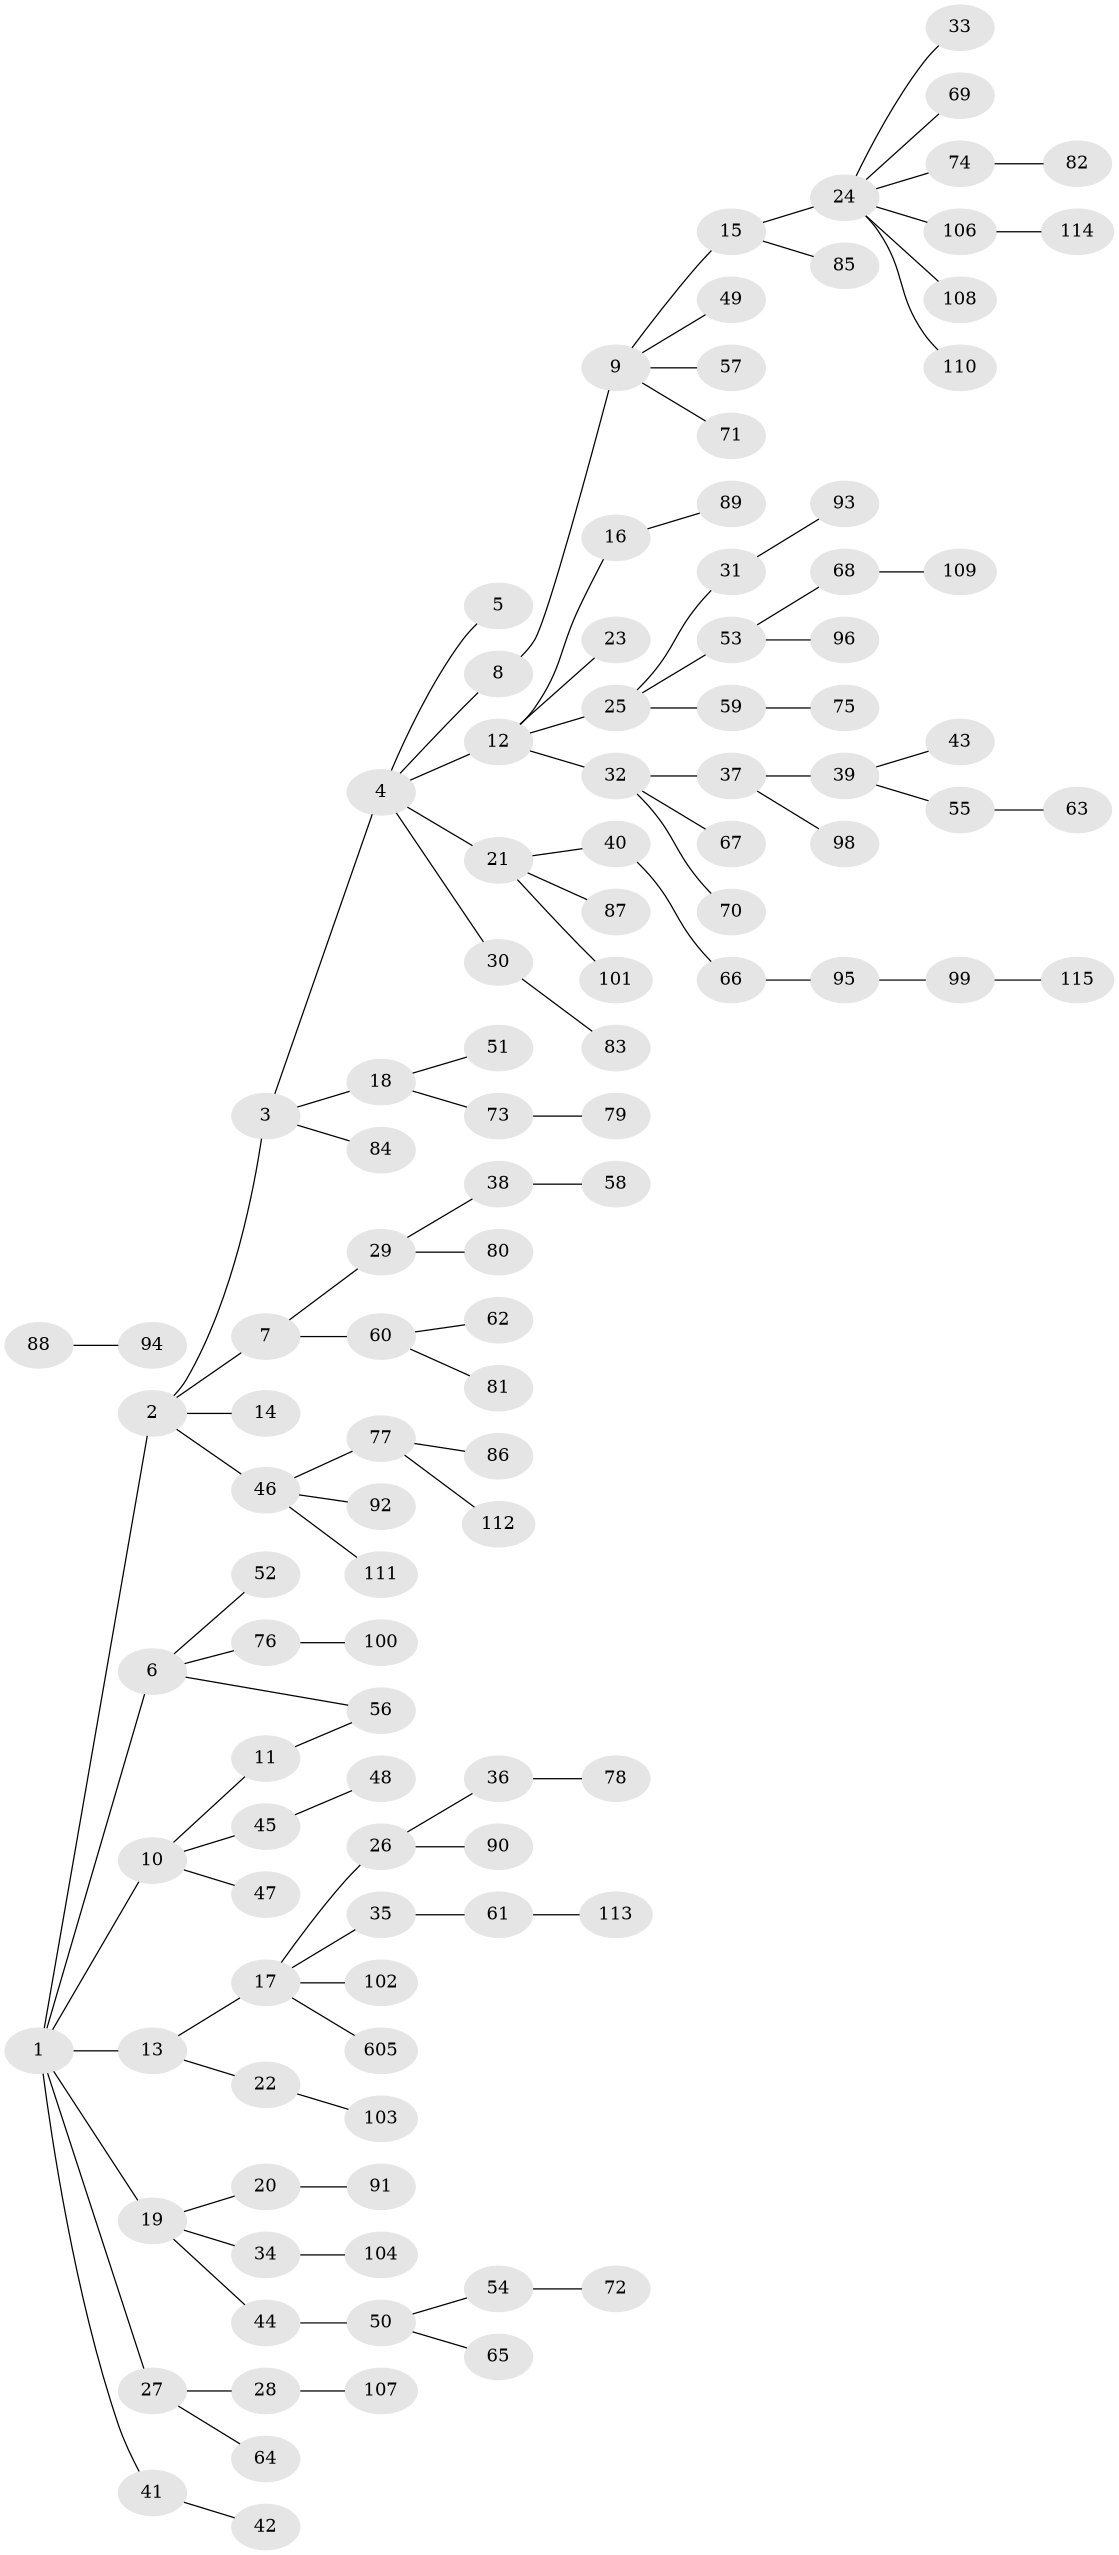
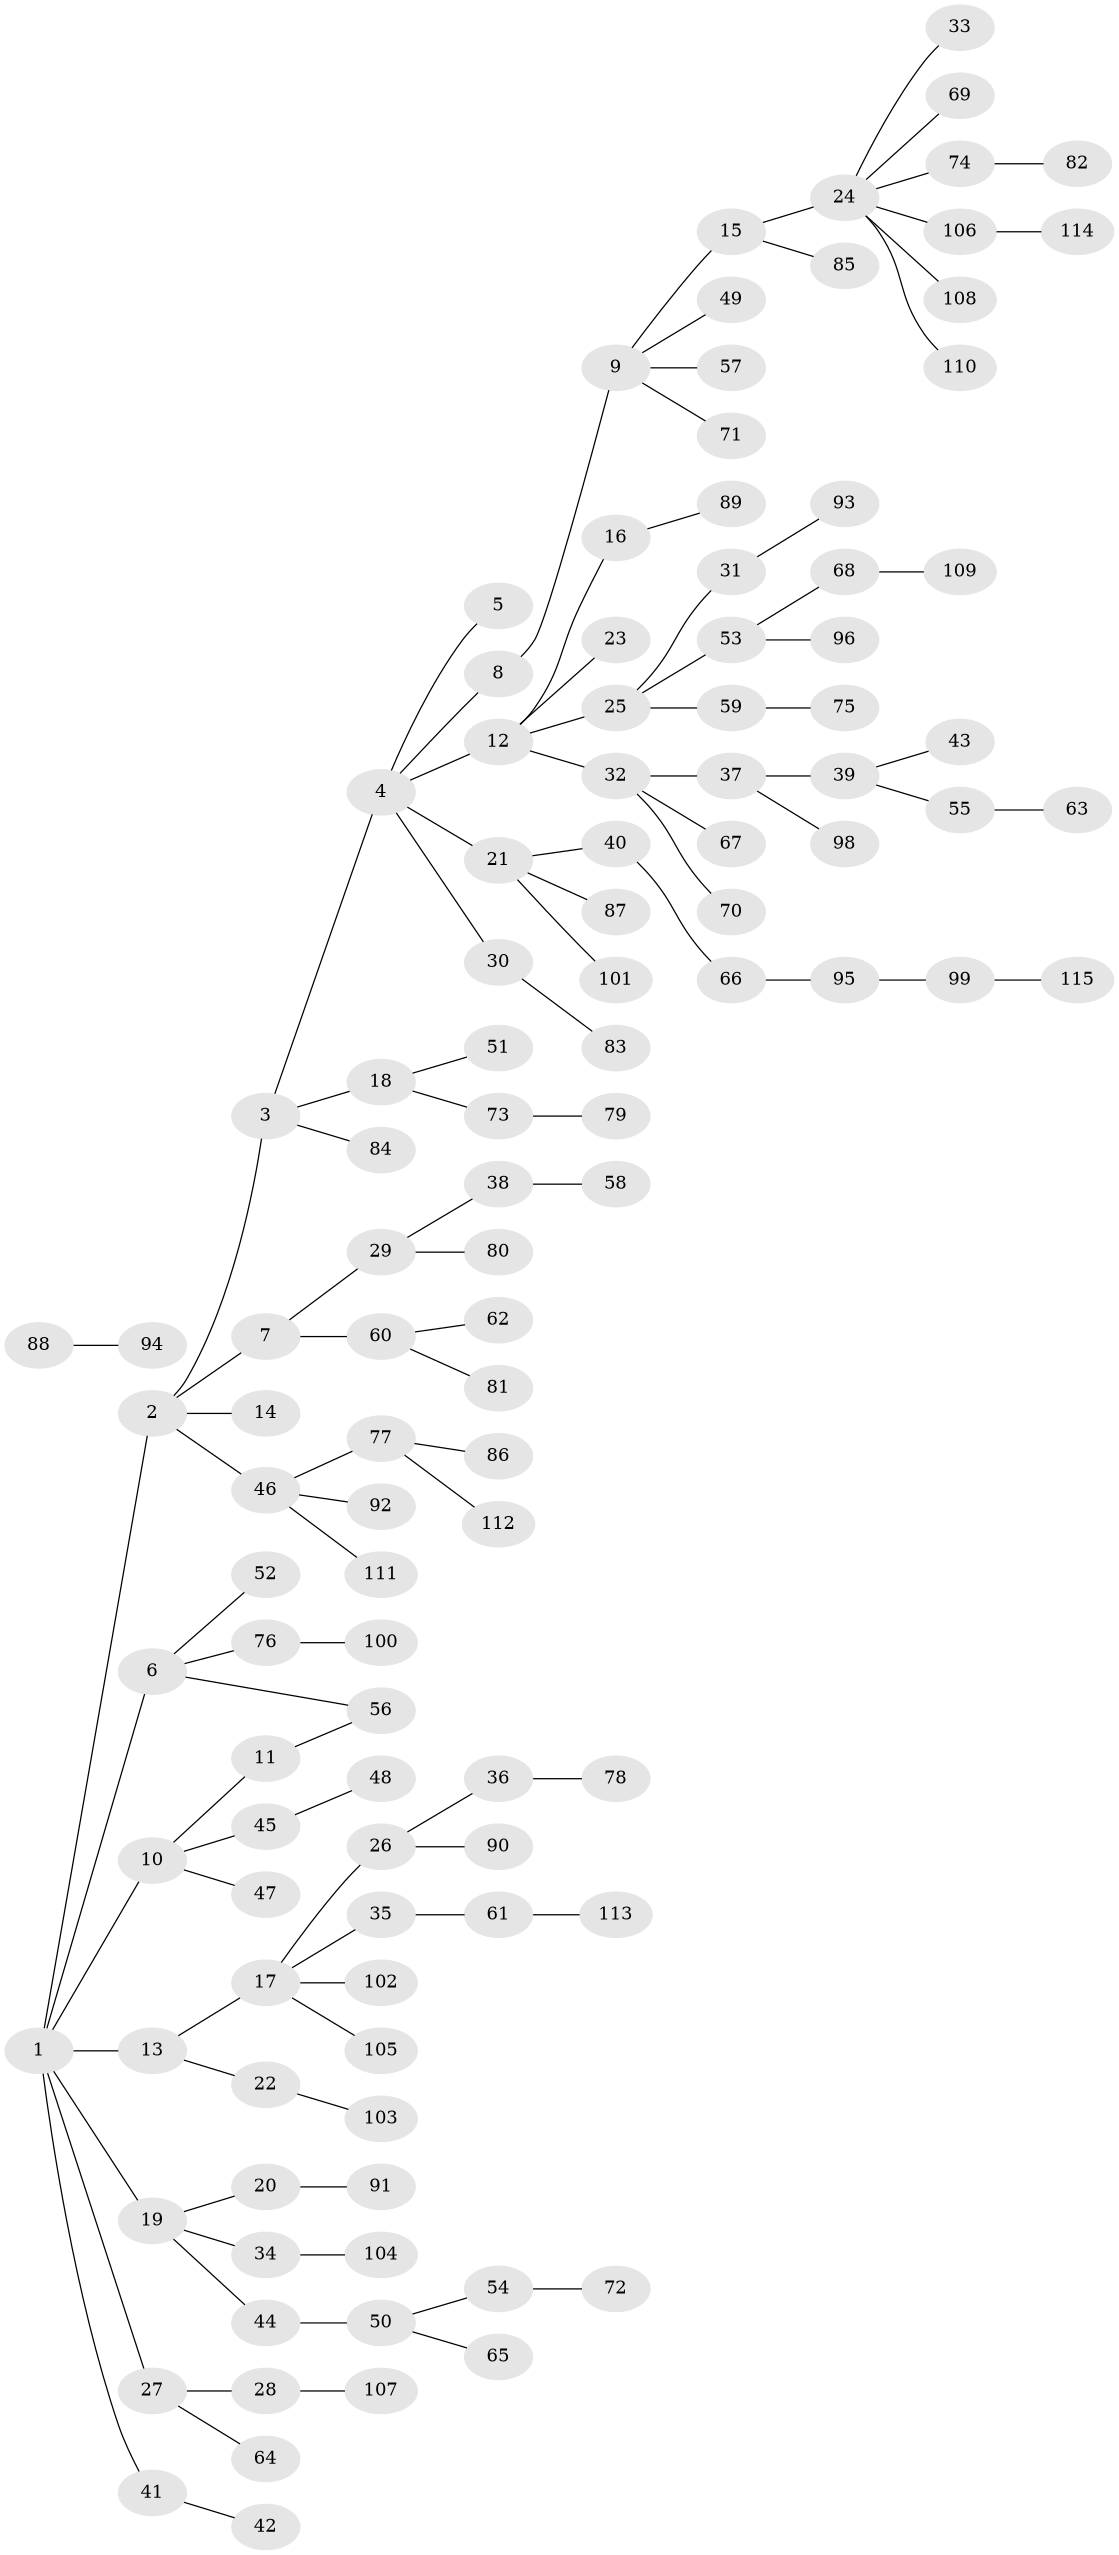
  graph {
    fontname="DejaVu Serif"
    rankdir=LR
    node [color=gray90 fontname="DejaVu Serif" style=filled]
    edge [fontname="DejaVu Serif"]
    1
    2
    6
    10
    13
    19
    27
    41
    3
    7
    14
    46
    52
    76
    56
    11
    45
    47
    17
    22
    20
    34
    44
    28
    64
    42
    4
    18
    84
    29
    60
    77
    92
    111
    5
    8
    12
    21
    30
    51
    73
    9
    16
    23
    25
    32
    40
    87
    101
    83
    100
    88
    94
    38
    80
    62
    81
    15
    49
    57
    71
    24
    85
    48
    89
    31
    53
    59
    37
    67
    70
    26
    35
    102
-   105 [label=605]
+   105
    103
    33
    69
    74
    106
    108
    110
    36
    90
    61
    79
    91
    104
    50
    66
    82
    114
    93
    68
    96
    75
    78
    107
    58
    39
    98
    113
    43
    55
    63
    95
    54
    65
    86
    112
    72
    109
    99
    115
    1 -- 2
    1 -- 6
    1 -- 10
    1 -- 13
    1 -- 19
    1 -- 27
    1 -- 41
    2 -- 3
    2 -- 7
    2 -- 14
    2 -- 46
    6 -- 52
    6 -- 76
    6 -- 56
    10 -- 11
    10 -- 45
    10 -- 47
    13 -- 17
    13 -- 22
    19 -- 20
    19 -- 34
    19 -- 44
    27 -- 28
    27 -- 64
    41 -- 42
    3 -- 4
    3 -- 18
    3 -- 84
    7 -- 29
    7 -- 60
    46 -- 77
    46 -- 92
    46 -- 111
    76 -- 100
    11 -- 56
    45 -- 48
    17 -- 26
    17 -- 35
    17 -- 102
    17 -- 105
    22 -- 103
    20 -- 91
    34 -- 104
    44 -- 50
    28 -- 107
    4 -- 5
    4 -- 8
    4 -- 12
    4 -- 21
    4 -- 30
    18 -- 51
    18 -- 73
    29 -- 38
    29 -- 80
    60 -- 62
    60 -- 81
    77 -- 86
    77 -- 112
    8 -- 9
    12 -- 16
    12 -- 23
    12 -- 25
    12 -- 32
    21 -- 40
    21 -- 87
    21 -- 101
    30 -- 83
    73 -- 79
    9 -- 15
    9 -- 49
    9 -- 57
    9 -- 71
    16 -- 89
    25 -- 31
    25 -- 53
    25 -- 59
    32 -- 37
    32 -- 67
    32 -- 70
    40 -- 66
    88 -- 94
    38 -- 58
    15 -- 24
    15 -- 85
    24 -- 33
    24 -- 69
    24 -- 74
    24 -- 106
    24 -- 108
    24 -- 110
    31 -- 93
    53 -- 68
    53 -- 96
    59 -- 75
    37 -- 39
    37 -- 98
    26 -- 36
    26 -- 90
    35 -- 61
    74 -- 82
    106 -- 114
    36 -- 78
    61 -- 113
    50 -- 54
    50 -- 65
    66 -- 95
    68 -- 109
    39 -- 43
    39 -- 55
    55 -- 63
    95 -- 99
    54 -- 72
    99 -- 115
  }
